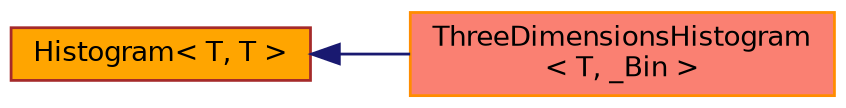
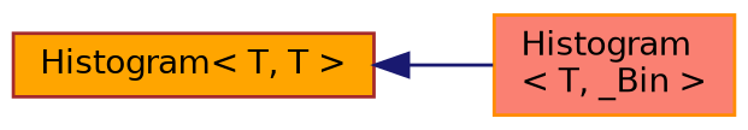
  digraph {
    rankdir=LR
    node [fontname=Helvetica fontsize=10 shape=record style=filled]
-   n1 [color=darkorange fillcolor=salmon fontcolor=black height=0.2 label="ThreeDimensionsHistogram\l\< T, _Bin \>" width=0.4]
+   n1 [color=darkorange fillcolor=salmon fontcolor=black height=0.2 label="Histogram\l\< T, _Bin \>" width=0.4]
    n2 [color=brown fillcolor=orange height=0.2 label="Histogram\< T, T \>" width=0.4]
    n2 -> n1 [color=midnightblue dir=back fontname=Helvetica fontsize=10 labelfontname=Helvetica labelfontsize=10 style=solid]
  }
